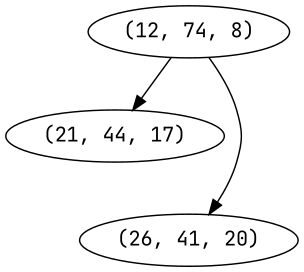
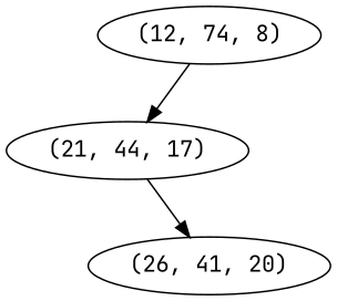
  digraph {
    fontname="JetBrains Mono"
    node [fontname="JetBrains Mono"]
    edge [fontname="JetBrains Mono"]
    n1 [label="(12, 74, 8)"]
    "(21, 44, 17)"
    "(26, 41, 20)"
    n1 -> "(21, 44, 17)"
-   n1 -> "(26, 41, 20)"
+   "(21, 44, 17)" -> "(26, 41, 20)"
  }
